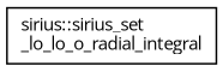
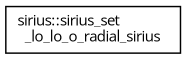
  digraph {
    rankdir=LR
    fontname="Open Sans"
-   n1 [color=black fillcolor=white fontname="Open Sans" fontsize=10 height=0.2 label="sirius::sirius_set\l_lo_lo_o_radial_integral" shape=record style=filled width=0.4]
+   n1 [color=black fillcolor=white fontname="Open Sans" fontsize=10 height=0.2 label="sirius::sirius_set\l_lo_lo_o_radial_sirius" shape=record style=filled width=0.4]
  }
